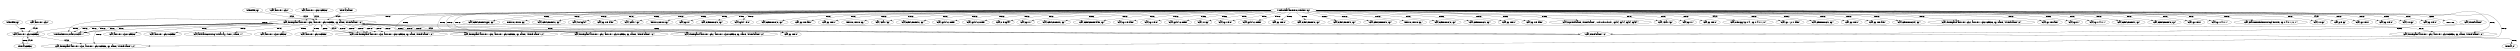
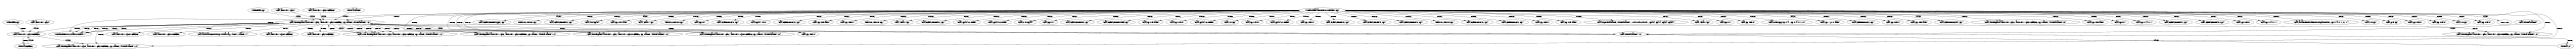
  digraph {
    n1 [label="(Call,answer->qb2+65536)"]
    n2 [label="(Literal,65536)"]
    n3 [label="(Call,dn_expand(answer->qb2, answer->qb2+65536, cp, name, (sizeof name) - 2))"]
    n4 [label="(Call,dn_expand(answer->qb2, answer->qb2+65536, cp, name, sizeof(name) - 2))"]
    n5 [label="(Call,sizeof(name) - 2)"]
    n6 [label="(MethodReturn,static u_char *)"]
    n7 [label="(Call,dn_expand(answer->qb2, answer->qb2+65536, cp, name, (sizeof name) -2))"]
    n8 [label="(Call,answer->qb2+65536)"]
    n9 [label="(Call,answer->qb2+65536)"]
    n10 [label="(Call,add_assoc_string(*subarray, \"host\", name, 1))"]
    n11 [label="(Call,answer->qb2+65536)"]
    n12 [label="(Call,dn_expand(answer->qb2, answer->qb2+65536, cp, name, (sizeof name) - 2))"]
    n13 [label="(Call,dn_expand(answer->qb2, answer->qb2+65536, cp, name, (sizeof name) - 2))"]
    n14 [label="(Call,answer->qb2+65536)"]
    n15 [label="(Call,cp += n)"]
    n16 [label="(Call,dn_expand(answer->qb2, answer->qb2+65536, cp, name, (sizeof name) - 2))"]
    n17 [label="(Call,n = dn_expand(answer->qb2, answer->qb2+65536, cp, name, sizeof(name) - 2))"]
    n18 [label="(Literal,2)"]
    n19 [label="(MethodParameterIn,u_index *cp)"]
    n20 [label="(Call,GETSHORT(type, cp))"]
    n21 [label="(Return,return cp;)"]
    n22 [label="(Call,GETSHORT(n, cp))"]
    n23 [label="(Call,(int)cp[0])"]
    n24 [label="(Call,cp += dlen)"]
    n25 [label="(Call,(char*) cp)"]
    n26 [label="(Return,return cp;)"]
    n27 [label="(Call,cp++)"]
    n28 [label="(Call,GETLONG(n, cp))"]
    n29 [label="(Call,cp[0] != 0)"]
    n30 [label="(Call,GETLONG(n, cp))"]
    n31 [label="(Call,cp += dlen)"]
    n32 [label="(Call,cp += n)"]
    n33 [label="(Return,return cp;)"]
    n34 [label="(Call,(char*)cp)"]
    n35 [label="(Call,GETSHORT(n, cp))"]
    n36 [label="(Call,cp[0] & 0xFF)"]
    n37 [label="(Call,cp[0] & 0xFF)"]
    n38 [label="(Call,n = cp[ll])"]
    n39 [label="(Call,cp++)"]
    n40 [label="(Call,GETSHORT(n, cp))"]
-   n41 [label="(Call,GETSHORT(dlen, cp))"]
+   n41 [label="(Call,GETSHORT(xFF, cp))"]
    n42 [label="(Call,cp += dlen)"]
    n43 [label="(Call,cp += n)"]
    n44 [label="(Call,cp[0] & 0xFF)"]
    n45 [label="(Call,++cp)"]
    n46 [label="(Call,cp += n)"]
    n47 [label="(Call,cp[0] & 0xFF)"]
    n48 [label="(Call,cp += n)"]
    n49 [label="(Call,GETSHORT(n, cp))"]
    n50 [label="(Call,GETSHORT(s, cp))"]
    n51 [label="(Call,GETSHORT(n, cp))"]
    n52 [label="(Return,return cp;)"]
    n53 [label="(Call,GETLONG(n, cp))"]
    n54 [label="(Call,GETLONG(n, cp))"]
    n55 [label="(Call,cp += n)"]
    n56 [label="(Call,cp += dlen)"]
    n57 [label="(Call,snprintf(name, sizeof(name), \"%d.%d.%d.%d\", cp[0], cp[1], cp[2], cp[3]))"]
    n58 [label="(Call,(char*)cp)"]
    n59 [label="(Call,cp++)"]
    n60 [label="(Call,cp += n)"]
    n61 [label="(Call,memcpy(tp + ll , cp + ll + 1, n))"]
    n62 [label="(Call,cp < p + dlen)"]
    n63 [label="(Call,GETLONG(n, cp))"]
    n64 [label="(Call,cp += n)"]
    n65 [label="(Call,cp += dlen)"]
    n66 [label="(Call,GETLONG(ttl, cp))"]
    n67 [label="(Call,dn_expand(answer->qb2, answer->qb2+65536, cp, name, (sizeof name) -2))"]
    n68 [label="(Call,cp += dlen)"]
    n69 [label="(Call,cp++)"]
    n70 [label="(Call,cp + ll + 1)"]
    n71 [label="(Call,GETSHORT(s, cp))"]
    n72 [label="(Call,GETSHORT(n, cp))"]
    n73 [label="(Call,cp += n)"]
    n74 [label="(Call,cp + ll + 1)"]
-   n75 [label="(Call,char_next_index_stringl(entries, cp + ll + 1, n, 1))"]
+   n75 [label="(Call,add_next_index_stringl(entries, cp + ll + 1, n, 1))"]
    n76 [label="(Call,++cp)"]
    n77 [label="(Call,p = cp)"]
    n78 [label="(Call,cp += n)"]
    n79 [label="(Call,cp += n)"]
    n80 [label="(Call,++cp)"]
    n81 [label="(Call,cp += n)"]
    1000106
    n83 [label="(Call,answer->qb2)"]
    n84 [label="(Literal,name)"]
    n85 [label="(Identifier,cp)"]
    n86 [label="(Call,answer->qb2)"]
    n87 [label="(Identifier,cp)"]
    n88 [label="(Call,sizeof(name))"]
    n89 [label="(Call,answer->qb2+65536)"]
    n1 -> n2 [label="CFG: "]
    n1 -> n3 [label="AST: "]
    n2 -> n1 [label="AST: "]
    n4 -> n1 [label="DDG: "]
    n4 -> n3 [label="DDG: "]
    n4 -> n5 [label="CFG: "]
    n4 -> n6 [label="DDG: "]
    n4 -> n6 [label="DDG: "]
    n4 -> n6 [label="DDG: "]
    n4 -> n6 [label="DDG: "]
    n4 -> n6 [label="DDG: "]
    n4 -> n7 [label="DDG: "]
    n4 -> n8 [label="DDG: "]
    n4 -> n9 [label="DDG: "]
    n4 -> n10 [label="DDG: "]
    n4 -> n11 [label="DDG: "]
    n4 -> n12 [label="DDG: "]
    n4 -> n13 [label="DDG: "]
    n4 -> n14 [label="DDG: "]
    n4 -> n15 [label="DDG: "]
    n4 -> n16 [label="DDG: "]
    n4 -> n17 [label="AST: "]
    n4 -> n17 [label="DDG: "]
    n4 -> n17 [label="DDG: "]
    n4 -> n17 [label="DDG: "]
    n4 -> n17 [label="DDG: "]
    n4 -> n17 [label="DDG: "]
    n5 -> n4 [label="AST: "]
    n5 -> n4 [label="DDG: "]
    n5 -> n18 [label="DDG: "]
    n17 -> n4 [label="CFG: "]
+   n18 -> n5 [label="AST: "]
    n19 -> n3 [label="DDG: "]
    n19 -> n4 [label="DDG: "]
    n19 -> n6 [label="DDG: "]
    n19 -> n7 [label="DDG: "]
    n19 -> n12 [label="DDG: "]
    n19 -> n13 [label="DDG: "]
    n19 -> n15 [label="DDG: "]
    n19 -> n16 [label="DDG: "]
-   n19 -> n20 [label="DDG: "]
+   n19 -> n20 [label="AST: "]
    n19 -> n21 [label="DDG: "]
    n19 -> n22 [label="DDG: "]
-   n19 -> n23 [label="DDG: "]
+   n19 -> n23 [label="AST: "]
    n19 -> n24 [label="DDG: "]
    n19 -> n25 [label="DDG: "]
    n19 -> n26 [label="DDG: "]
    n19 -> n27 [label="DDG: "]
    n19 -> n28 [label="DDG: "]
-   n19 -> n29 [label="DDG: "]
+   n29 -> n19 [label="DDG: "]
    n19 -> n30 [label="DDG: "]
    n19 -> n31 [label="DDG: "]
    n19 -> n32 [label="DDG: "]
    n19 -> n33 [label="DDG: "]
    n19 -> n34 [label="DDG: "]
    n19 -> n35 [label="DDG: "]
    n19 -> n36 [label="DDG: "]
    n19 -> n37 [label="DDG: "]
    n19 -> n38 [label="DDG: "]
    n19 -> n39 [label="DDG: "]
    n19 -> n40 [label="DDG: "]
    n19 -> n41 [label="DDG: "]
    n19 -> n42 [label="DDG: "]
    n19 -> n43 [label="DDG: "]
    n19 -> n44 [label="DDG: "]
    n19 -> n45 [label="DDG: "]
    n19 -> n46 [label="DDG: "]
    n19 -> n47 [label="DDG: "]
    n19 -> n48 [label="DDG: "]
    n19 -> n49 [label="DDG: "]
    n19 -> n50 [label="DDG: "]
    n19 -> n51 [label="DDG: "]
    n19 -> n52 [label="DDG: "]
    n19 -> n53 [label="DDG: "]
    n19 -> n54 [label="DDG: "]
    n19 -> n55 [label="DDG: "]
    n19 -> n56 [label="DDG: "]
    n19 -> n57 [label="DDG: "]
    n19 -> n58 [label="DDG: "]
    n19 -> n59 [label="DDG: "]
    n19 -> n60 [label="DDG: "]
-   n19 -> n61 [label="AST: "]
-   n19 -> n62 [label="DDG: "]
+   n19 -> n61 [label="DDG: "]
+   n19 -> n62 [label="AST: "]
    n19 -> n63 [label="DDG: "]
    n19 -> n64 [label="DDG: "]
    n19 -> n65 [label="DDG: "]
-   n19 -> n66 [label="DDG: "]
+   n19 -> n66 [label="AST: "]
    n19 -> n67 [label="DDG: "]
    n19 -> n68 [label="DDG: "]
    n19 -> n69 [label="DDG: "]
    n19 -> n70 [label="DDG: "]
    n19 -> n71 [label="DDG: "]
    n19 -> n72 [label="DDG: "]
    n19 -> n73 [label="DDG: "]
    n19 -> n74 [label="DDG: "]
    n19 -> n75 [label="DDG: "]
    n19 -> n76 [label="DDG: "]
-   n19 -> n77 [label="AST: "]
+   n19 -> n77 [label="DDG: "]
    n19 -> n78 [label="DDG: "]
    n19 -> n79 [label="DDG: "]
    n19 -> n80 [label="DDG: "]
    n19 -> n81 [label="DDG: "]
-   n19 -> 1000106 [label="CFG: "]
+   n19 -> 1000106 [label="AST: "]
    n83 -> n1 [label="AST: "]
    n84 -> n4 [label="AST: "]
    n85 -> n4 [label="AST: "]
    n86 -> n4 [label="AST: "]
    n87 -> n1 [label="CFG: "]
-   n88 -> n5 [label="CFG: "]
+   n88 -> n5 [label="AST: "]
    n89 -> n4 [label="AST: "]
  }
